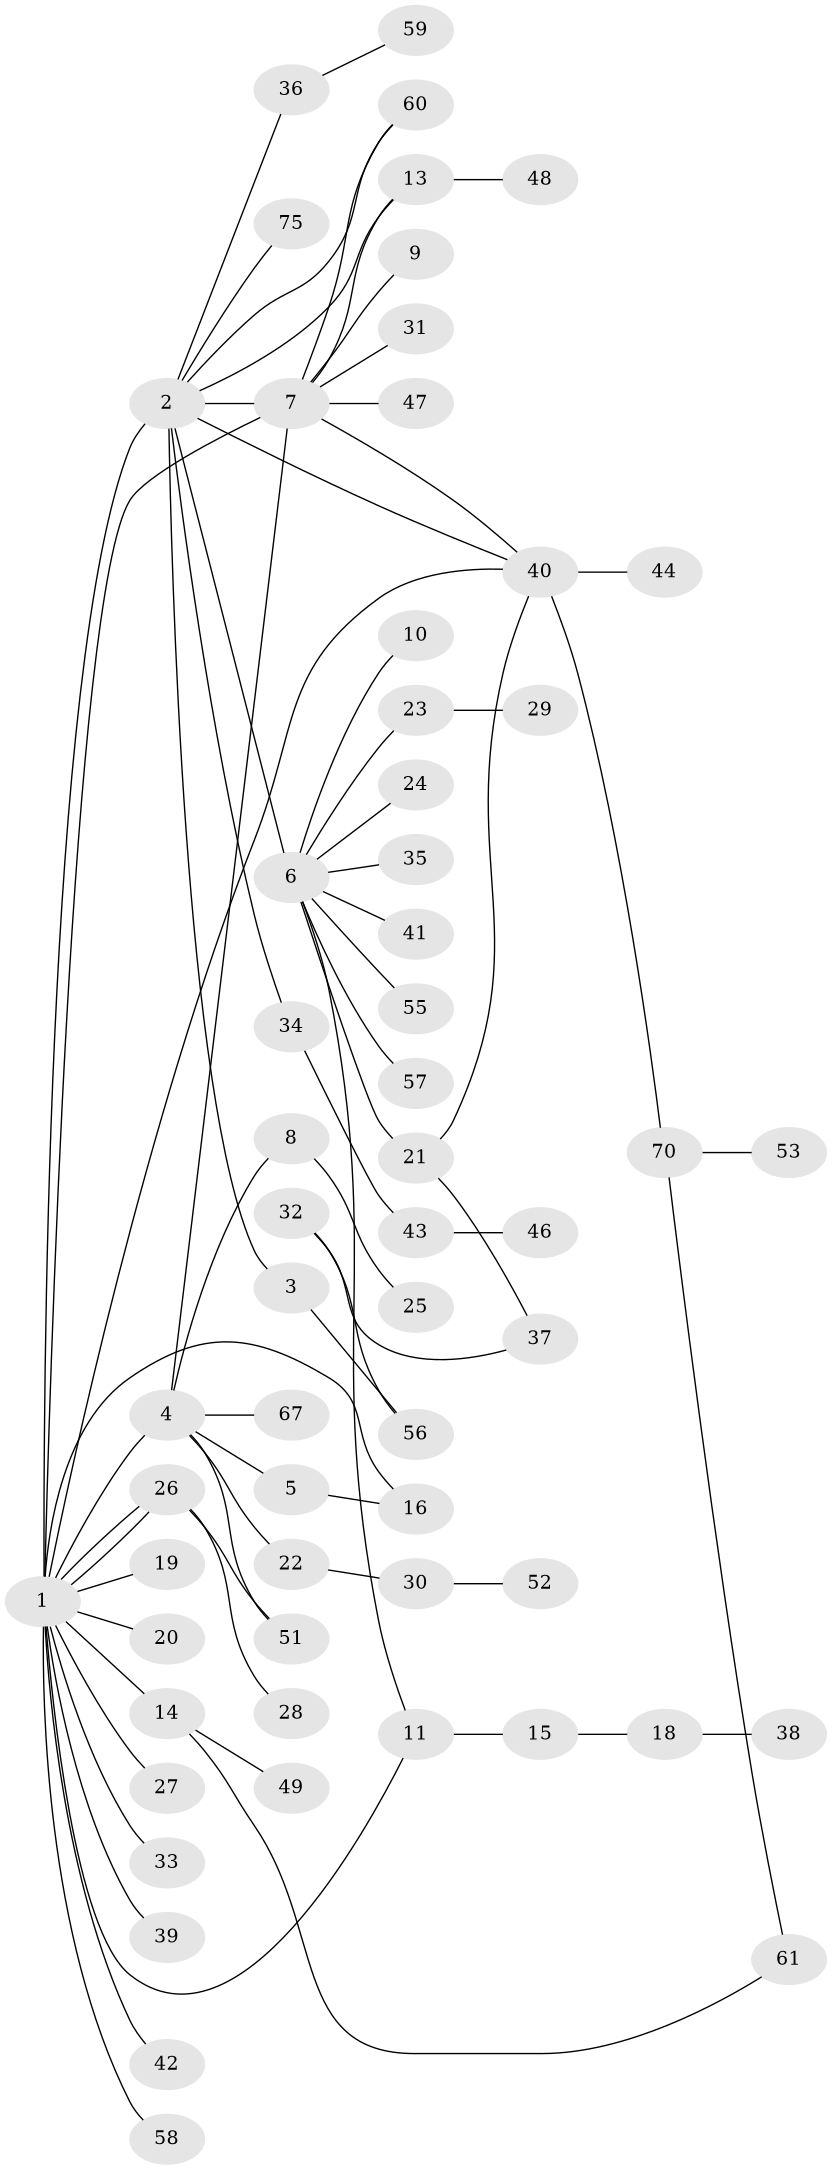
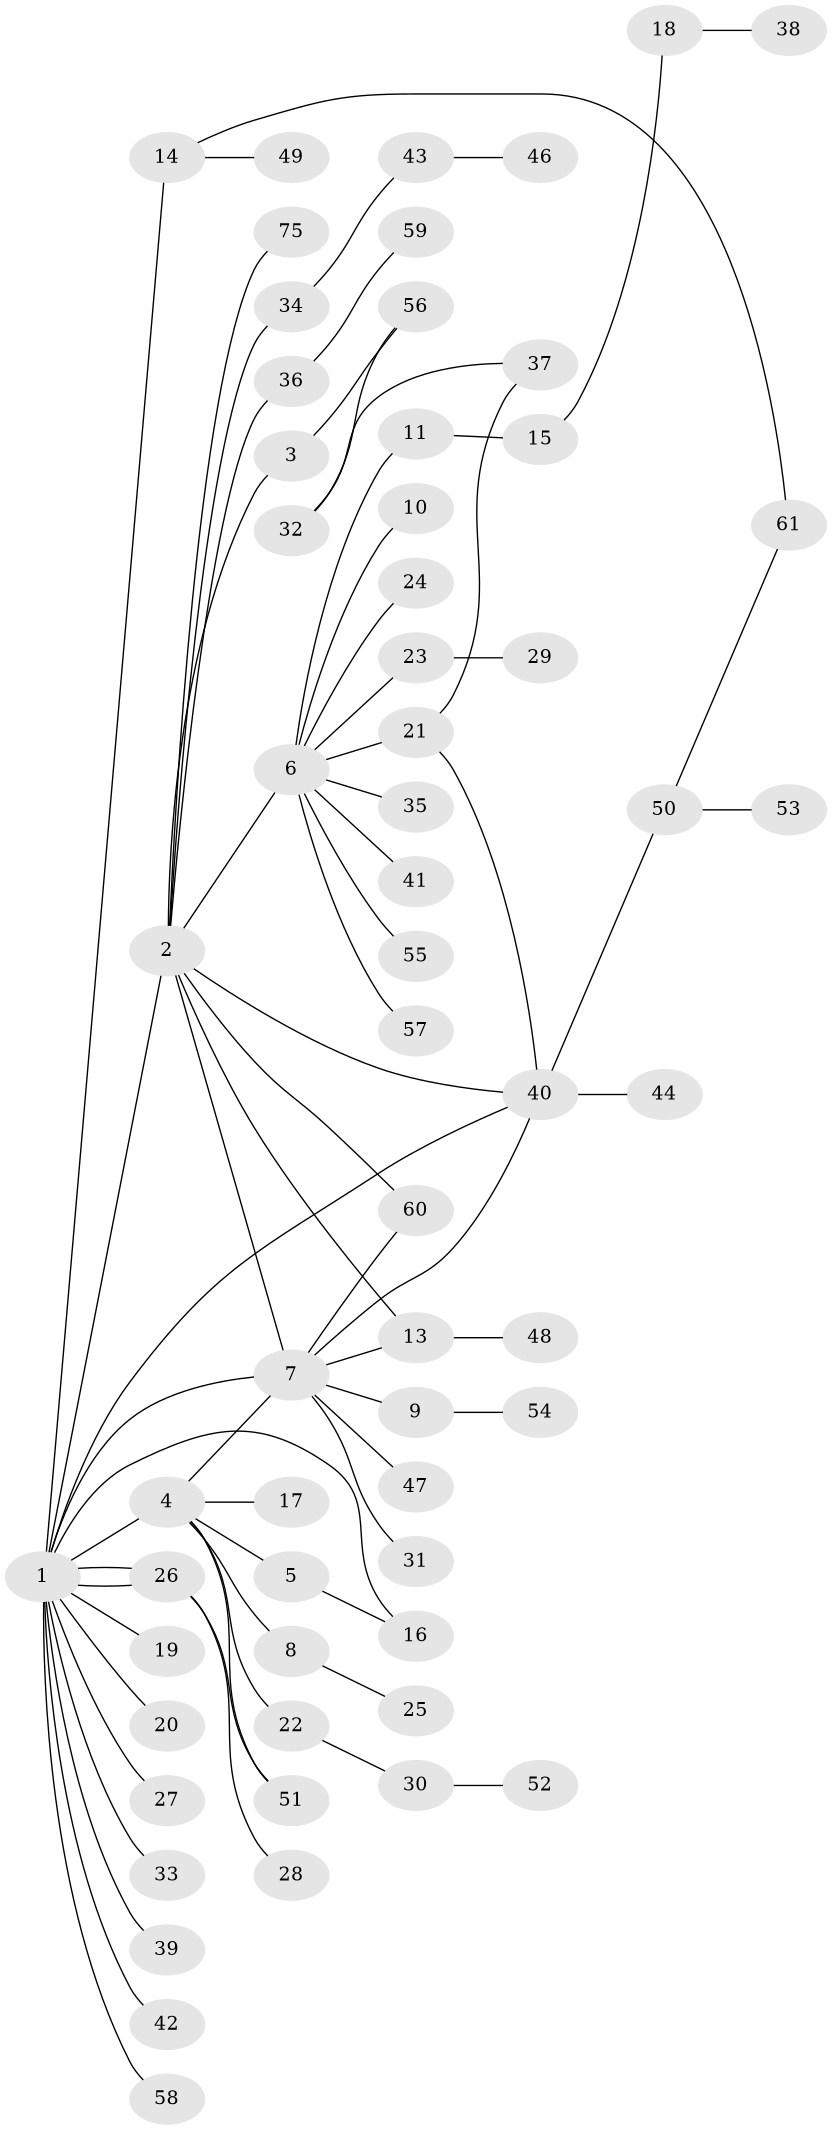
  graph {
    rankdir=LR
    node [color=gray90 style=filled]
    1
    2
    4
    7
    11
    14
    16
    19
    20
    26
    27
    33
    39
    40
    42
    58
    3
    6
    13
    34
    36
    n22 [label=75]
    60
    5
    8
-   17 [label=67]
+   17
    22
    51
    9
    31
    47
    15
    49
    61
    28
    32
    56
    37
    44
-   50 [label=70]
+   50
    10
    21
    23
    24
    35
    41
    55
    57
    48
    43
    59
    25
    30
    29
+   54
    18
    38
    52
    46
    53
    1 -- 2
    1 -- 4
    1 -- 7
-   1 -- 11
    1 -- 14
    1 -- 16
    1 -- 19
    1 -- 20
    1 -- 26
    1 -- 26
    1 -- 27
    1 -- 33
    1 -- 39
    1 -- 40
    1 -- 42
    1 -- 58
    2 -- 7
    2 -- 40
    2 -- 3
    2 -- 6
    2 -- 13
    2 -- 34
    2 -- 36
    2 -- n22
    2 -- 60
    4 -- 7
    4 -- 5
    4 -- 8
    4 -- 17
    4 -- 22
    4 -- 51
    7 -- 40
    7 -- 13
    7 -- 60
    7 -- 9
    7 -- 31
    7 -- 47
    11 -- 15
    14 -- 49
    14 -- 61
    26 -- 51
    26 -- 28
    40 -- 44
    40 -- 50
    3 -- 56
    6 -- 11
    6 -- 10
    6 -- 21
    6 -- 23
    6 -- 24
    6 -- 35
    6 -- 41
    6 -- 55
    6 -- 57
    13 -- 48
    34 -- 43
    36 -- 59
    5 -- 16
    8 -- 25
    22 -- 30
+   9 -- 54
    15 -- 18
    32 -- 56
    32 -- 37
    50 -- 61
    50 -- 53
    21 -- 40
    21 -- 37
    23 -- 29
    43 -- 46
    30 -- 52
    18 -- 38
  }
